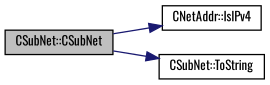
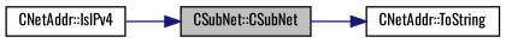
  digraph {
    fontname=Oswald
    rankdir=LR
    node [color=black fillcolor=white fontname=Oswald fontsize=10 shape=record style=filled]
    edge [color=midnightblue fontname=Oswald fontsize=10 labelfontname=Helvetica labelfontsize=10 style=solid]
    n1 [fillcolor=grey75 fontcolor=black height=0.2 label="CSubNet::CSubNet" width=0.4]
    n2 [height=0.2 label="CNetAddr::IsIPv4" width=0.4]
-   n3 [height=0.2 label="CSubNet::ToString" width=0.4]
-   n1 -> n2
+   n3 [height=0.2 label="CNetAddr::ToString" width=0.4]
+   n2 -> n1
    n1 -> n3
  }
